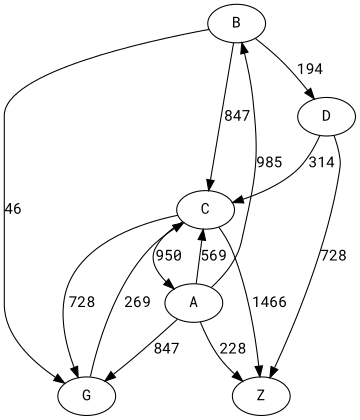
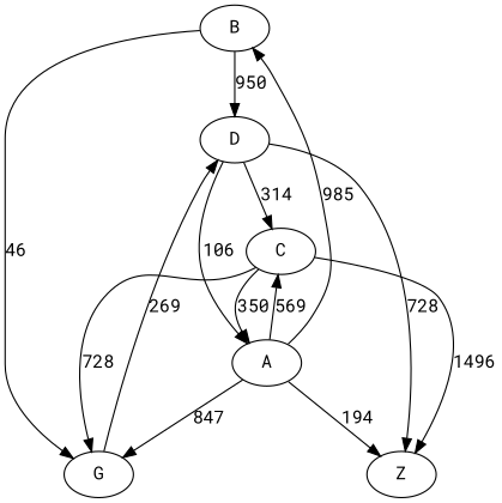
  digraph {
    fontname="Roboto Mono"
    rankdir=TB
    node [fontname="Roboto Mono"]
    edge [fontname="Roboto Mono"]
    B
    D
    C
    G
    A
    Z
-   B -> D [label=194]
-   B -> C [label=847]
+   B -> D [label=950]
    B -> G [label=46]
    D -> C [label=314]
+   D -> A [label=106]
    D -> Z [label=728]
    C -> G [label=728]
-   C -> A [label=950]
-   C -> Z [label=1466]
-   G -> C [label=269]
+   C -> A [label=350]
+   C -> Z [label=1496]
+   G -> D [label=269]
    A -> B [label=985]
    A -> C [label=569]
    A -> G [label=847]
-   A -> Z [label=228]
+   A -> Z [label=194]
  }
